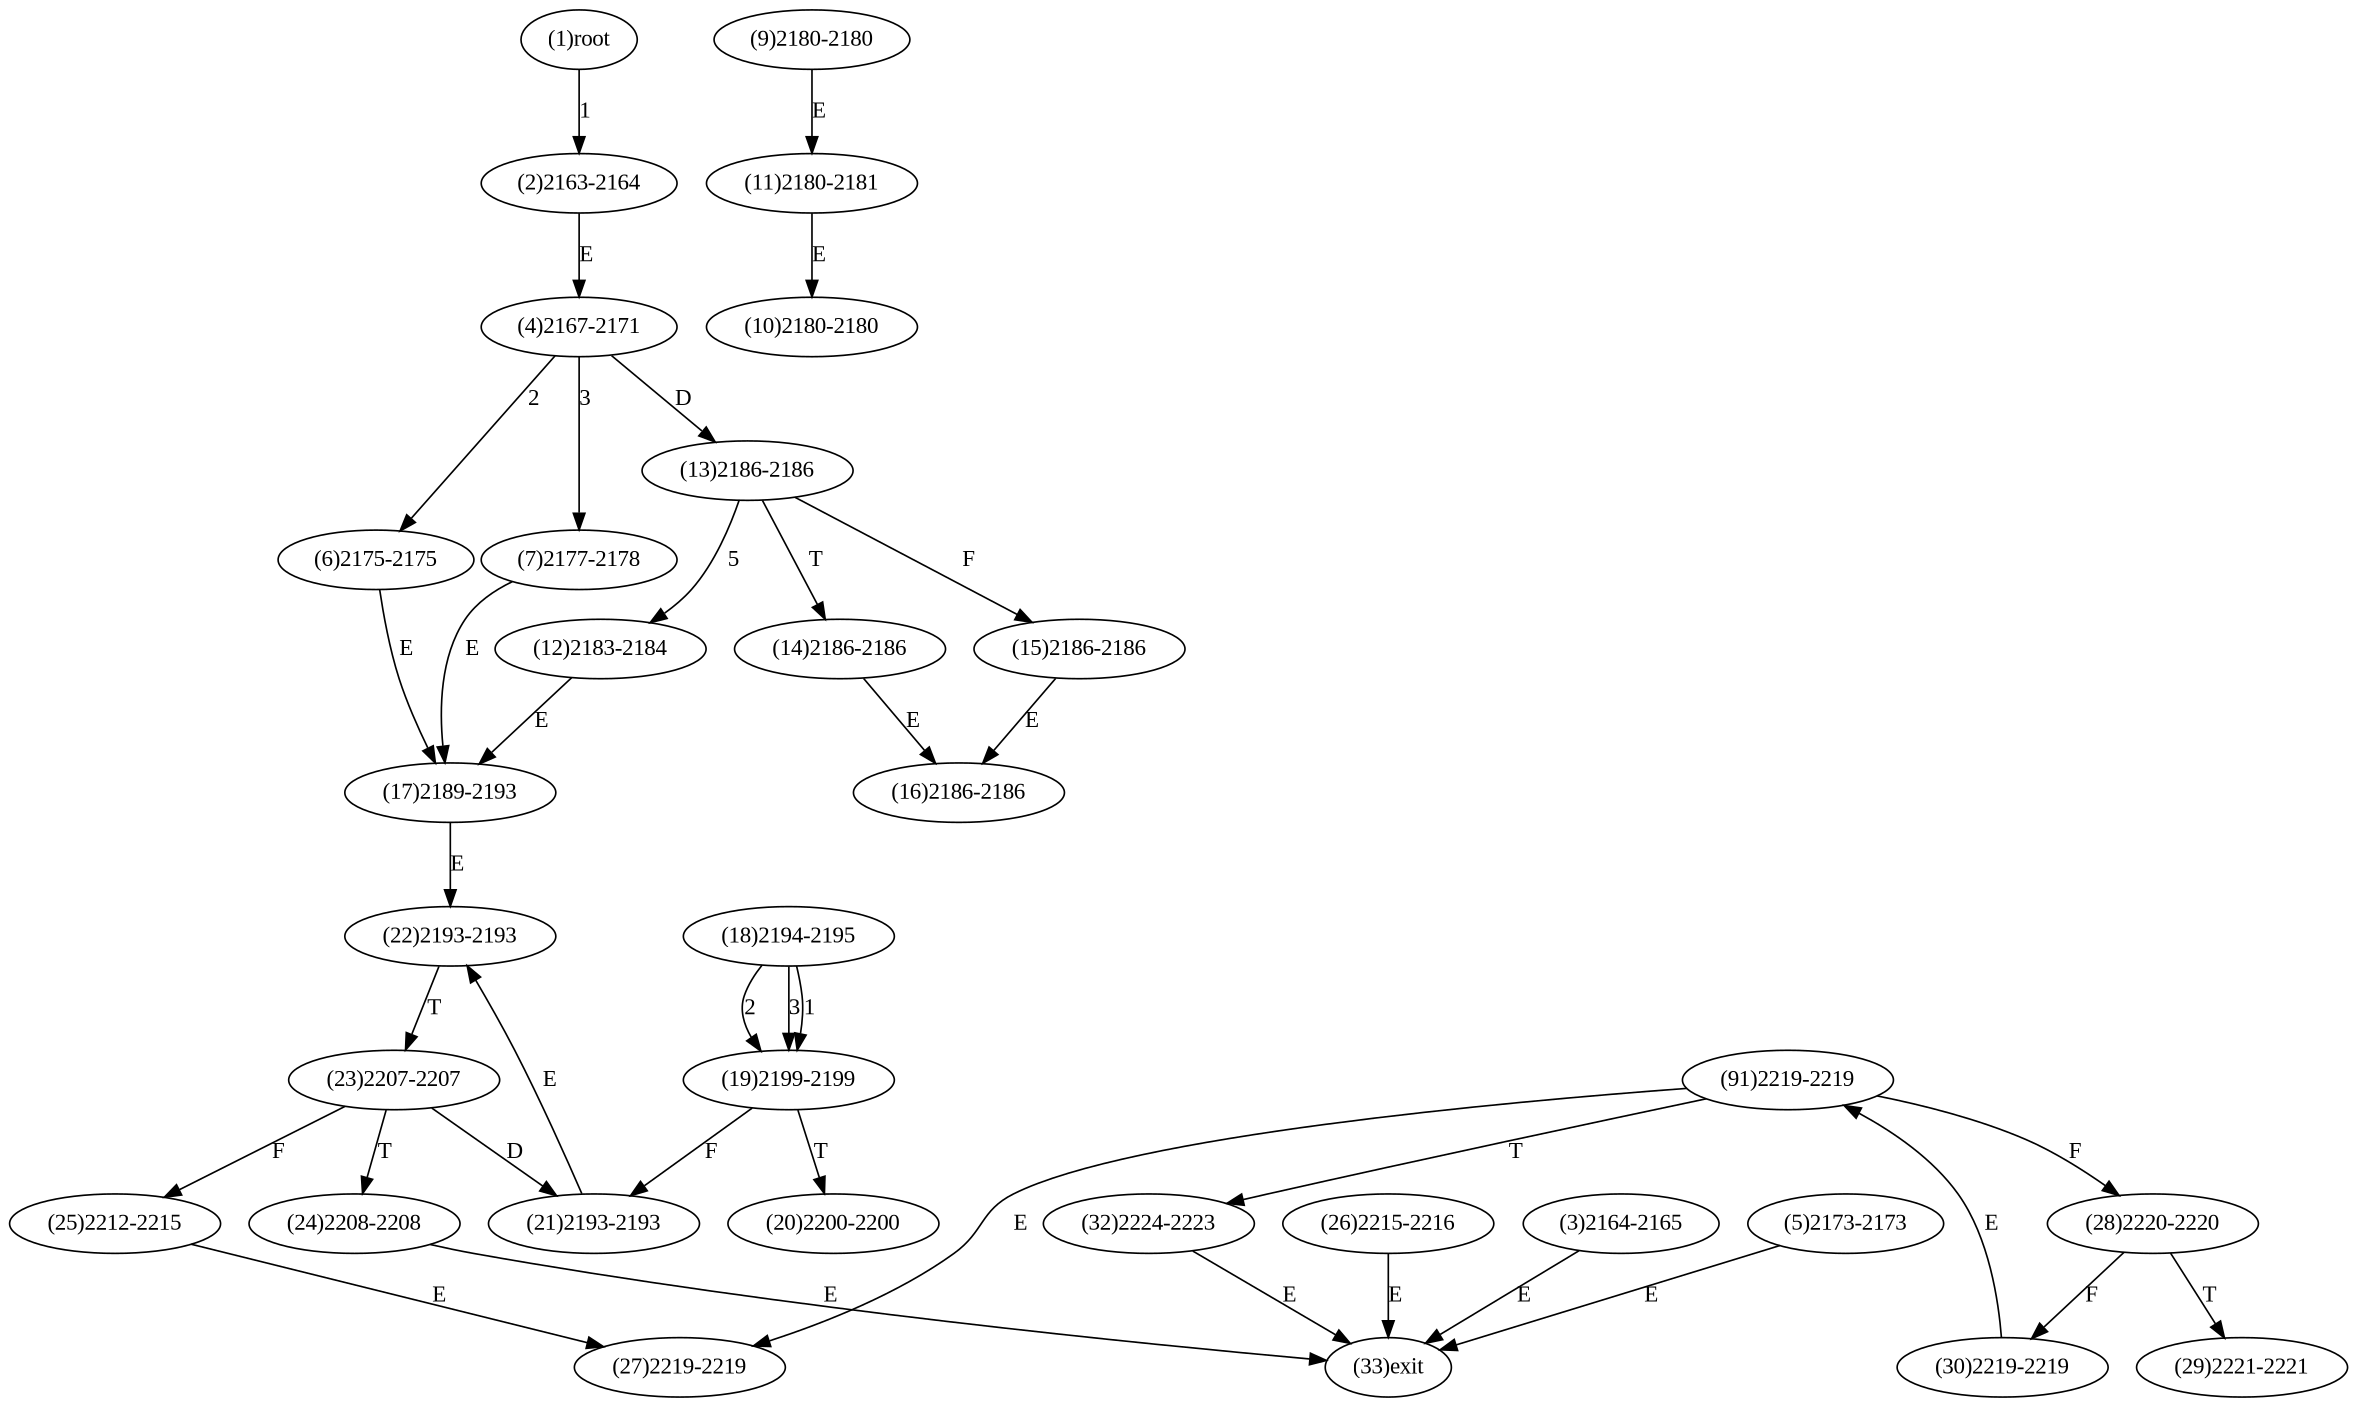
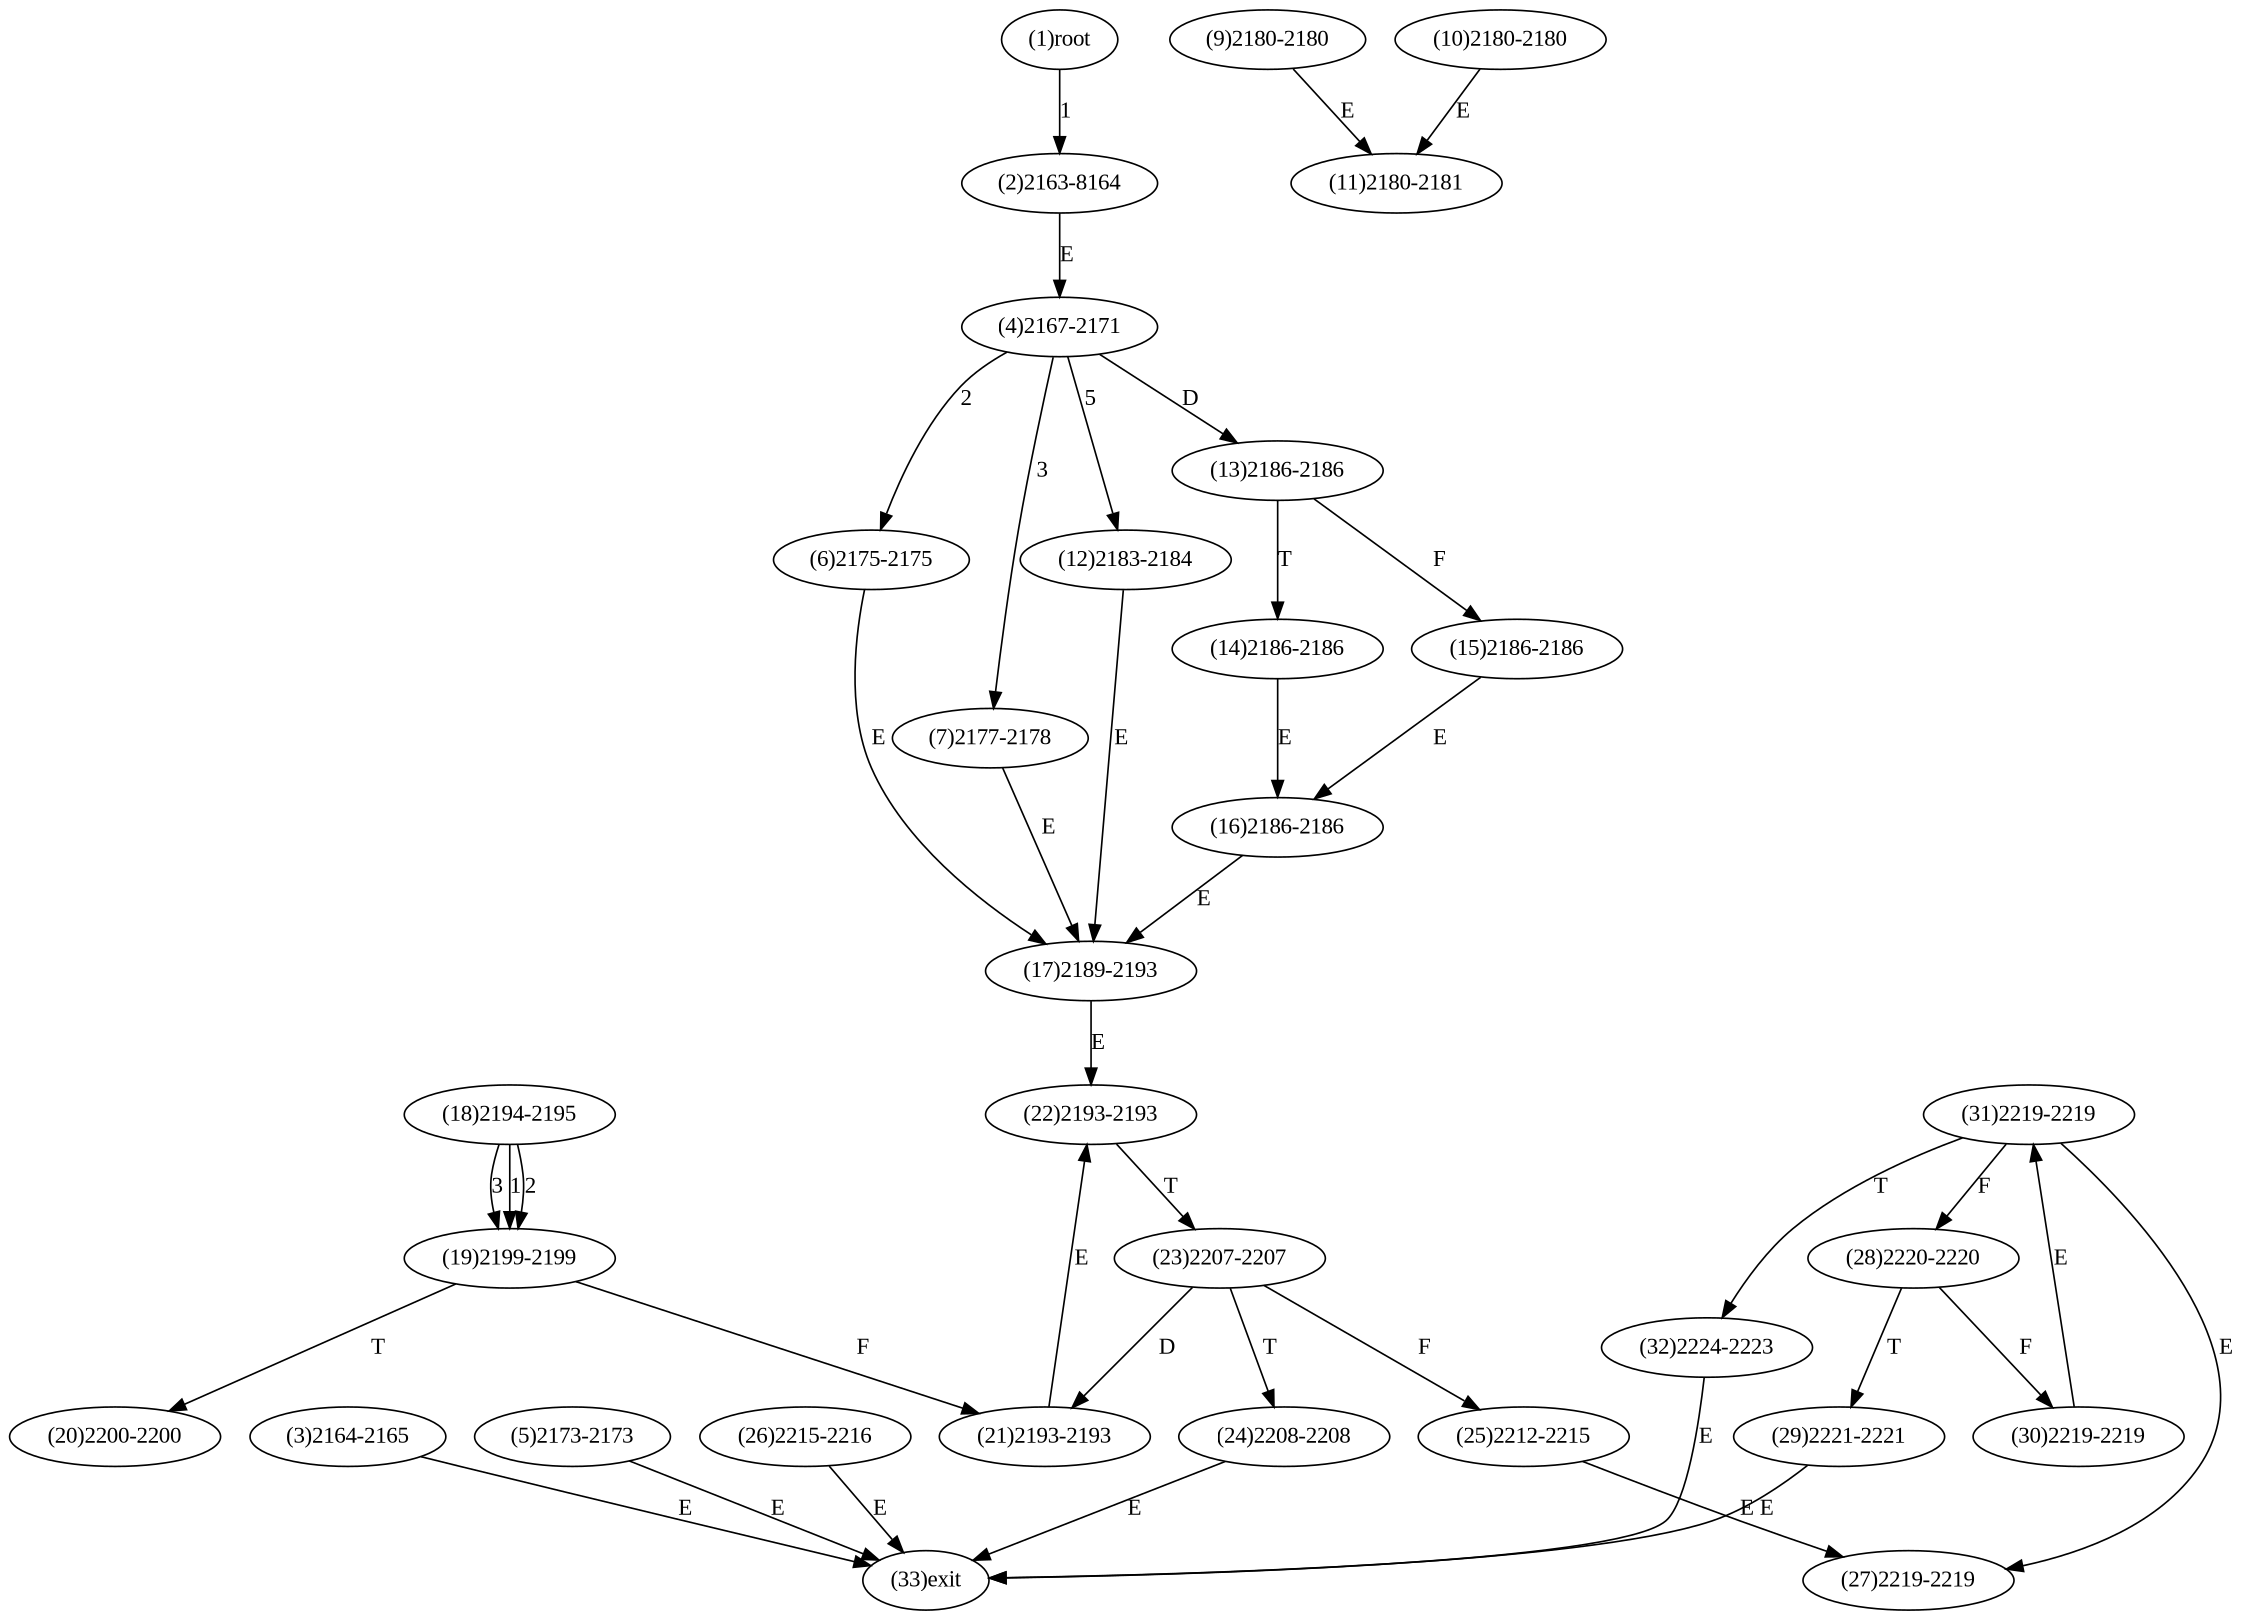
  digraph {
    fontname="Liberation Serif"
    node [fontname="Liberation Serif"]
    edge [fontname="Liberation Serif"]
    n1 [label="(1)root"]
-   n2 [label="(2)2163-2164"]
+   n2 [label="(2)2163-8164"]
    n3 [label="(4)2167-2171"]
    n4 [label="(6)2175-2175"]
    n5 [label="(7)2177-2178"]
    n6 [label="(12)2183-2184"]
    n7 [label="(13)2186-2186"]
    n8 [label="(3)2164-2165"]
    n9 [label="(33)exit"]
    n10 [label="(5)2173-2173"]
    n11 [label="(17)2189-2193"]
    n12 [label="(14)2186-2186"]
    n13 [label="(15)2186-2186"]
    n14 [label="(22)2193-2193"]
    n15 [label="(9)2180-2180"]
    n16 [label="(11)2180-2181"]
    n17 [label="(10)2180-2180"]
    n18 [label="(16)2186-2186"]
    n19 [label="(23)2207-2207"]
    n20 [label="(19)2199-2199"]
    n21 [label="(21)2193-2193"]
    n22 [label="(20)2200-2200"]
    n23 [label="(18)2194-2195"]
    n24 [label="(25)2212-2215"]
    n25 [label="(24)2208-2208"]
    n26 [label="(27)2219-2219"]
-   n27 [label="(91)2219-2219"]
+   n27 [label="(31)2219-2219"]
    n28 [label="(28)2220-2220"]
    n29 [label="(32)2224-2223"]
    n30 [label="(26)2215-2216"]
    n31 [label="(29)2221-2221"]
    n32 [label="(30)2219-2219"]
    n1 -> n2 [label=1]
    n2 -> n3 [label=E]
    n3 -> n4 [label=2]
    n3 -> n5 [label=3]
-   n7 -> n6 [label=5]
+   n3 -> n6 [label=5]
    n3 -> n7 [label=D]
    n4 -> n11 [label=E]
    n5 -> n11 [label=E]
    n6 -> n11 [label=E]
    n7 -> n12 [label=T]
    n7 -> n13 [label=F]
    n8 -> n9 [label=E]
    n10 -> n9 [label=E]
    n11 -> n14 [label=E]
    n12 -> n18 [label=E]
    n13 -> n18 [label=E]
    n14 -> n19 [label=T]
    n15 -> n16 [label=E]
-   n16 -> n17 [label=E]
+   n17 -> n16 [label=E]
+   n18 -> n11 [label=E]
    n19 -> n21 [label=D]
    n19 -> n24 [label=F]
    n19 -> n25 [label=T]
    n20 -> n21 [label=F]
    n20 -> n22 [label=T]
    n21 -> n14 [label=E]
    n23 -> n20 [label=1]
    n23 -> n20 [label=2]
    n23 -> n20 [label=3]
    n24 -> n26 [label=E]
    n25 -> n9 [label=E]
    n27 -> n26 [label=E]
    n27 -> n28 [label=F]
    n27 -> n29 [label=T]
    n28 -> n31 [label=T]
    n28 -> n32 [label=F]
    n29 -> n9 [label=E]
    n30 -> n9 [label=E]
+   n31 -> n9 [label=E]
    n32 -> n27 [label=E]
  }
